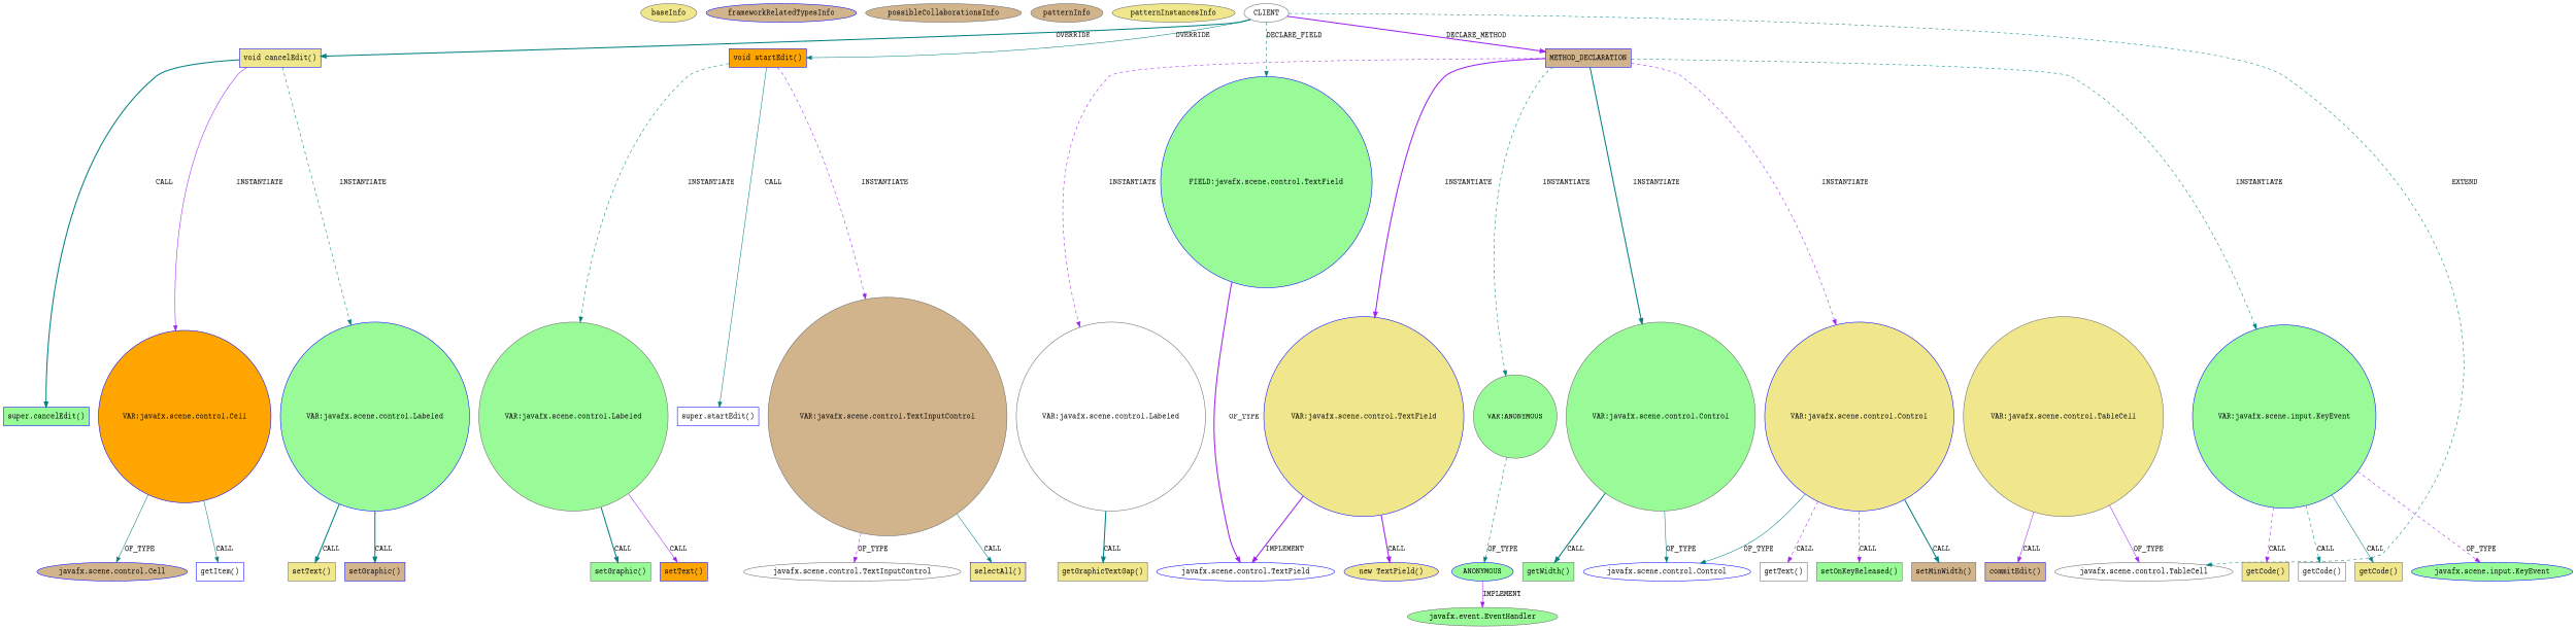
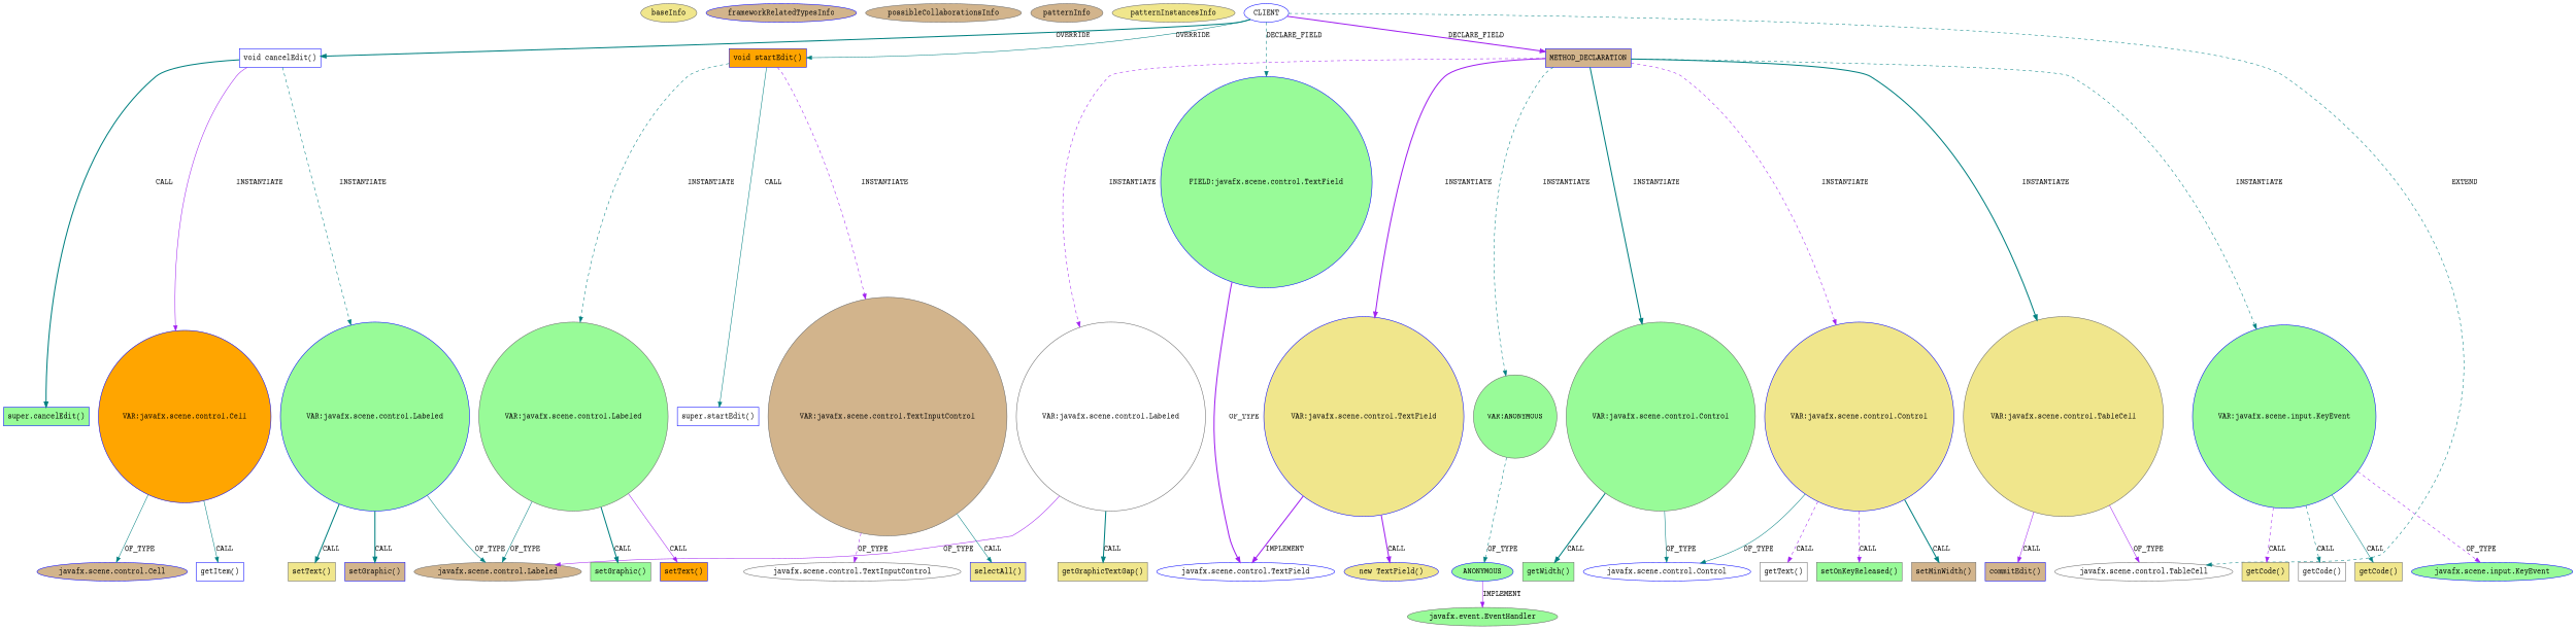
  digraph {
    fontname="Courier Prime"
    node [color=gray40 fillcolor=palegreen fontname="Courier Prime" style=filled isFrameworkType=false shape=box vertexType=INSIDE_CALL]
    edge [color=teal fontname="Courier Prime" style=solid]
    baseInfo [category=pattern fillcolor=khaki graphId=2629 isAnonymous=false possibleRelation=true isFrameworkType="" shape="" vertexType=""]
    frameworkRelatedTypesInfo [0="javafx.scene.control.TableCell" color=blue fillcolor=tan isFrameworkType="" shape="" vertexType=""]
    possibleCollaborationsInfo [0="2629~INSTANTIATION-CLIENT_METHOD_DECLARATION-~javafx.scene.control.TableCell ~javafx.event.EventHandler ~false~true" fillcolor=tan isFrameworkType="" shape="" vertexType=""]
    patternInfo [fillcolor=tan frequency=3.0 patternRootClient=0 isFrameworkType="" shape="" vertexType=""]
    patternInstancesInfo [0="hock323-eventManager~/hock323-eventManager/EventManager-master/src/eventManager/fx/EditingStringAnnouncementCell.java~EditingStringAnnouncementCell~3048" 1="hock323-eventManager~/hock323-eventManager/EventManager-master/src/eventManager/fx/EditingIntegerPrizeCell.java~EditingIntegerPrizeCell~3041" 2="hock323-eventManager~/hock323-eventManager/EventManager-master/src/eventManager/fx/EditingIntegerChopCell.java~EditingIntegerChopCell~3039" fillcolor=khaki isFrameworkType="" shape="" vertexType=""]
    n6 [color=blue label="super.cancelEdit()" vertexType=SUPER_CALL]
-   n7 [color=blue fillcolor=khaki label="void cancelEdit()" vertexType=OVERRIDING_METHOD_DECLARATION]
+   n7 [color=blue fillcolor=white label="void cancelEdit()" vertexType=OVERRIDING_METHOD_DECLARATION]
    n8 [color=blue fillcolor=orange label="VAR:javafx.scene.control.Cell" shape=circle vertexType=VARIABLE_EXPRESION]
    n9 [color=blue label="VAR:javafx.scene.control.Labeled" shape=circle vertexType=VARIABLE_EXPRESION]
    n10 [color=blue fillcolor=white label="getItem()"]
    n11 [color=blue fillcolor=tan label="javafx.scene.control.Cell" vertexType=FRAMEWORK_CLASS_TYPE shape=""]
+   n12 [fillcolor=tan label="javafx.scene.control.Labeled" vertexType=FRAMEWORK_CLASS_TYPE shape=""]
    n13 [color=blue fillcolor=tan label="setGraphic()"]
    n14 [fillcolor=khaki label="setText()"]
-   n15 [fillcolor=white label=CLIENT vertexType=ROOT_CLIENT_CLASS_DECLARATION shape=""]
+   n15 [color=blue fillcolor=white label=CLIENT vertexType=ROOT_CLIENT_CLASS_DECLARATION shape=""]
    n16 [fillcolor=white label="javafx.scene.control.TableCell" vertexType=FRAMEWORK_CLASS_TYPE shape=""]
    n17 [color=blue fillcolor=tan label=METHOD_DECLARATION vertexType=CLIENT_METHOD_DECLARATION]
    n18 [color=blue fillcolor=orange label="void startEdit()" vertexType=OVERRIDING_METHOD_DECLARATION]
    n19 [color=blue label="FIELD:javafx.scene.control.TextField" shape=circle vertexType=FIELD_DECLARATION]
    n20 [label="VAR:ANONYMOUS" shape=circle vertexType=VARIABLE_EXPRESION]
    n21 [color=blue fillcolor=khaki label="VAR:javafx.scene.control.TextField" shape=circle vertexType=VARIABLE_EXPRESION]
    n22 [fillcolor=white label="VAR:javafx.scene.control.Labeled" shape=circle vertexType=VARIABLE_EXPRESION]
    n23 [fillcolor=khaki label="VAR:javafx.scene.control.TableCell" shape=circle vertexType=VARIABLE_EXPRESION]
    n24 [label="VAR:javafx.scene.control.Control" shape=circle vertexType=VARIABLE_EXPRESION]
    n25 [color=blue fillcolor=khaki label="VAR:javafx.scene.control.Control" shape=circle vertexType=VARIABLE_EXPRESION]
    n26 [color=blue label="VAR:javafx.scene.input.KeyEvent" shape=circle vertexType=VARIABLE_EXPRESION]
    n27 [label="VAR:javafx.scene.control.Labeled" shape=circle vertexType=VARIABLE_EXPRESION]
    n28 [color=blue fillcolor=white label="super.startEdit()" vertexType=SUPER_CALL]
    n29 [fillcolor=tan label="VAR:javafx.scene.control.TextInputControl" shape=circle vertexType=VARIABLE_EXPRESION]
    n30 [color=blue fillcolor=white label="javafx.scene.control.TextField" vertexType=FRAMEWORK_CLASS_TYPE shape=""]
    n31 [color=blue label=ANONYMOUS vertexType=REFERENCE_ANONYMOUS_DECLARATION shape=""]
    n32 [color=blue fillcolor=khaki label="new TextField()" vertexType=CONSTRUCTOR_CALL shape=""]
    n33 [fillcolor=khaki label="getGraphicTextGap()"]
    n34 [color=blue fillcolor=tan label="commitEdit()"]
    n35 [color=blue fillcolor=white label="javafx.scene.control.Control" vertexType=FRAMEWORK_CLASS_TYPE shape=""]
    n36 [label="getWidth()"]
    n37 [fillcolor=white label="getText()"]
    n38 [label="setOnKeyReleased()"]
    n39 [fillcolor=tan label="setMinWidth()"]
    n40 [fillcolor=khaki label="getCode()"]
    n41 [fillcolor=white label="getCode()"]
    n42 [fillcolor=khaki label="getCode()"]
    n43 [color=blue label="javafx.scene.input.KeyEvent" vertexType=FRAMEWORK_CLASS_TYPE shape=""]
    n44 [label="javafx.event.EventHandler" vertexType=FRAMEWORK_INTERFACE_TYPE shape=""]
    n45 [label="setGraphic()"]
    n46 [color=blue fillcolor=orange label="setText()"]
    n47 [color=blue fillcolor=khaki label="selectAll()"]
    n48 [fillcolor=white label="javafx.scene.control.TextInputControl" vertexType=FRAMEWORK_CLASS_TYPE shape=""]
    n7 -> n6 [label=CALL style=bold]
    n7 -> n8 [color=purple label=INSTANTIATE]
    n7 -> n9 [label=INSTANTIATE style=dashed]
    n8 -> n10 [label=CALL]
    n8 -> n11 [label=OF_TYPE]
+   n9 -> n12 [label=OF_TYPE]
    n9 -> n13 [label=CALL style=bold]
    n9 -> n14 [label=CALL style=bold]
    n15 -> n7 [label=OVERRIDE style=bold]
    n15 -> n16 [label=EXTEND style=dashed]
-   n15 -> n17 [color=purple label=DECLARE_METHOD style=bold]
+   n15 -> n17 [color=purple label=DECLARE_FIELD style=bold]
    n15 -> n18 [label=OVERRIDE]
    n15 -> n19 [label=DECLARE_FIELD style=dashed]
    n17 -> n20 [label=INSTANTIATE style=dashed]
    n17 -> n21 [color=purple label=INSTANTIATE style=bold]
    n17 -> n22 [color=purple label=INSTANTIATE style=dashed]
+   n17 -> n23 [label=INSTANTIATE style=bold]
    n17 -> n24 [label=INSTANTIATE style=bold]
    n17 -> n25 [color=purple label=INSTANTIATE style=dashed]
    n17 -> n26 [label=INSTANTIATE style=dashed]
    n18 -> n27 [label=INSTANTIATE style=dashed]
    n18 -> n28 [label=CALL]
    n18 -> n29 [color=purple label=INSTANTIATE style=dashed]
    n19 -> n30 [color=purple label=OF_TYPE style=bold]
    n20 -> n31 [label=OF_TYPE style=dashed]
    n21 -> n30 [color=purple label=IMPLEMENT style=bold]
    n21 -> n32 [color=purple label=CALL style=bold]
+   n22 -> n12 [color=purple label=OF_TYPE]
    n22 -> n33 [label=CALL style=bold]
    n23 -> n16 [color=purple label=OF_TYPE]
    n23 -> n34 [color=purple label=CALL]
    n24 -> n35 [label=OF_TYPE]
    n24 -> n36 [label=CALL style=bold]
    n25 -> n35 [label=OF_TYPE]
    n25 -> n37 [color=purple label=CALL style=dashed]
    n25 -> n38 [color=purple label=CALL style=dashed]
    n25 -> n39 [label=CALL style=bold]
    n26 -> n40 [color=purple label=CALL style=dashed]
    n26 -> n41 [label=CALL style=dashed]
    n26 -> n42 [label=CALL]
    n26 -> n43 [color=purple label=OF_TYPE style=dashed]
+   n27 -> n12 [label=OF_TYPE]
    n27 -> n45 [label=CALL style=bold]
    n27 -> n46 [color=purple label=CALL]
    n29 -> n47 [label=CALL]
    n29 -> n48 [color=purple label=OF_TYPE style=dashed]
    n31 -> n44 [color=purple label=IMPLEMENT]
  }
